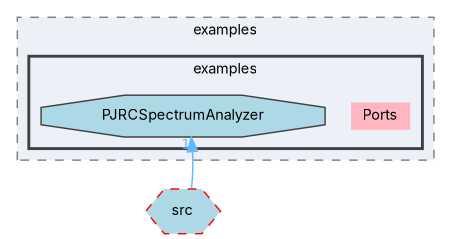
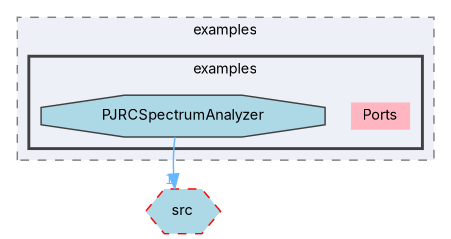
  digraph {
    compound=true
    fontname=Inter
    node [fontname=Inter fontsize=10 style=filled fillcolor=lightblue]
    n1 [height=0.2 label=Ports shape=plaintext width=0.4 fillcolor=lightpink]
    n2 [color=grey25 height=0.2 label=PJRCSpectrumAnalyzer shape=octagon width=0.4]
    n3 [color=red height=0.2 label=src shape=hexagon style="filled,dashed" width=0.4]
    subgraph cluster_1 {
      bgcolor="#edf0f7"
      fontsize=10
      label=examples
      pencolor=grey50
      style="filled,dashed"
      subgraph cluster_2 {
        bgcolor="#edf0f7"
        fontsize=10
        pencolor=grey25
        style="filled,bold"
        n1
        n2
      }
    }
-   n3 -> n2 [color=steelblue1 fontcolor=steelblue1 fontname=Inter fontsize=10 headlabel=1 labeldistance=1.5 labelfontname=Helvetica labelfontsize=10]
+   n2 -> n3 [color=steelblue1 fontcolor=steelblue1 fontname=Inter fontsize=10 headlabel=1 labeldistance=1.5 labelfontname=Helvetica labelfontsize=10]
  }
